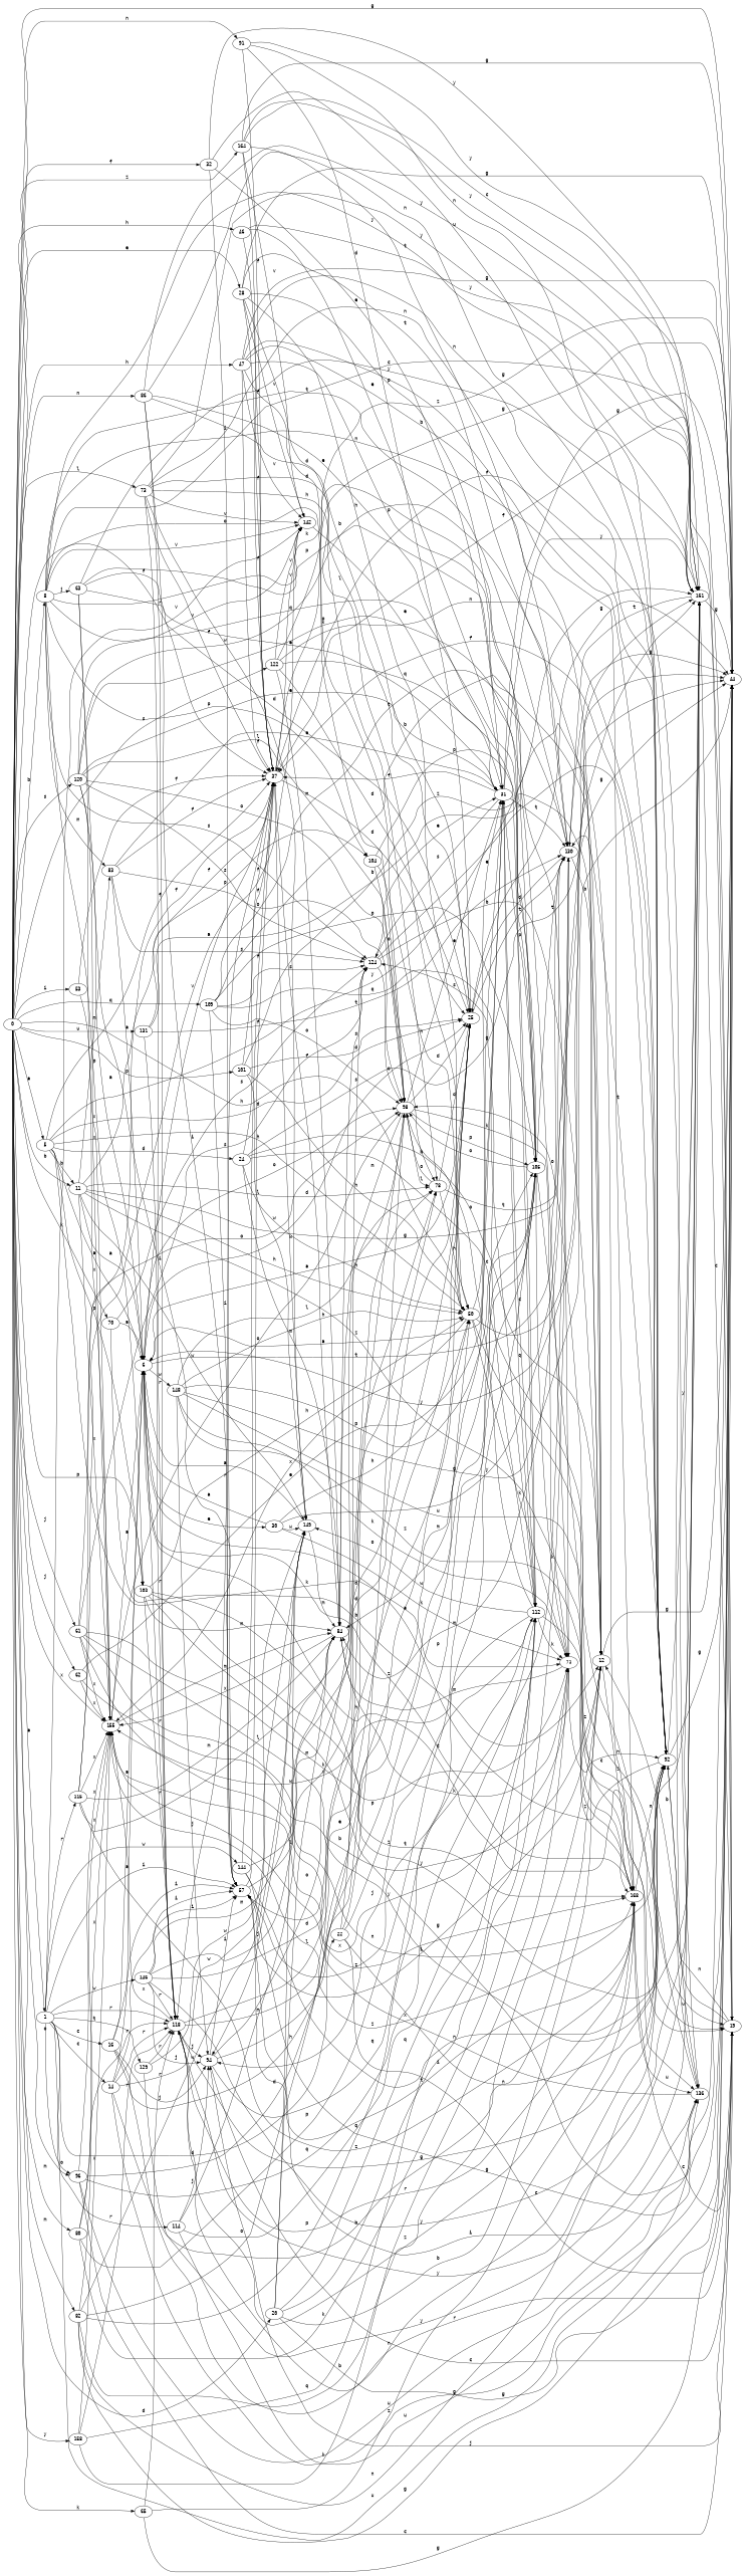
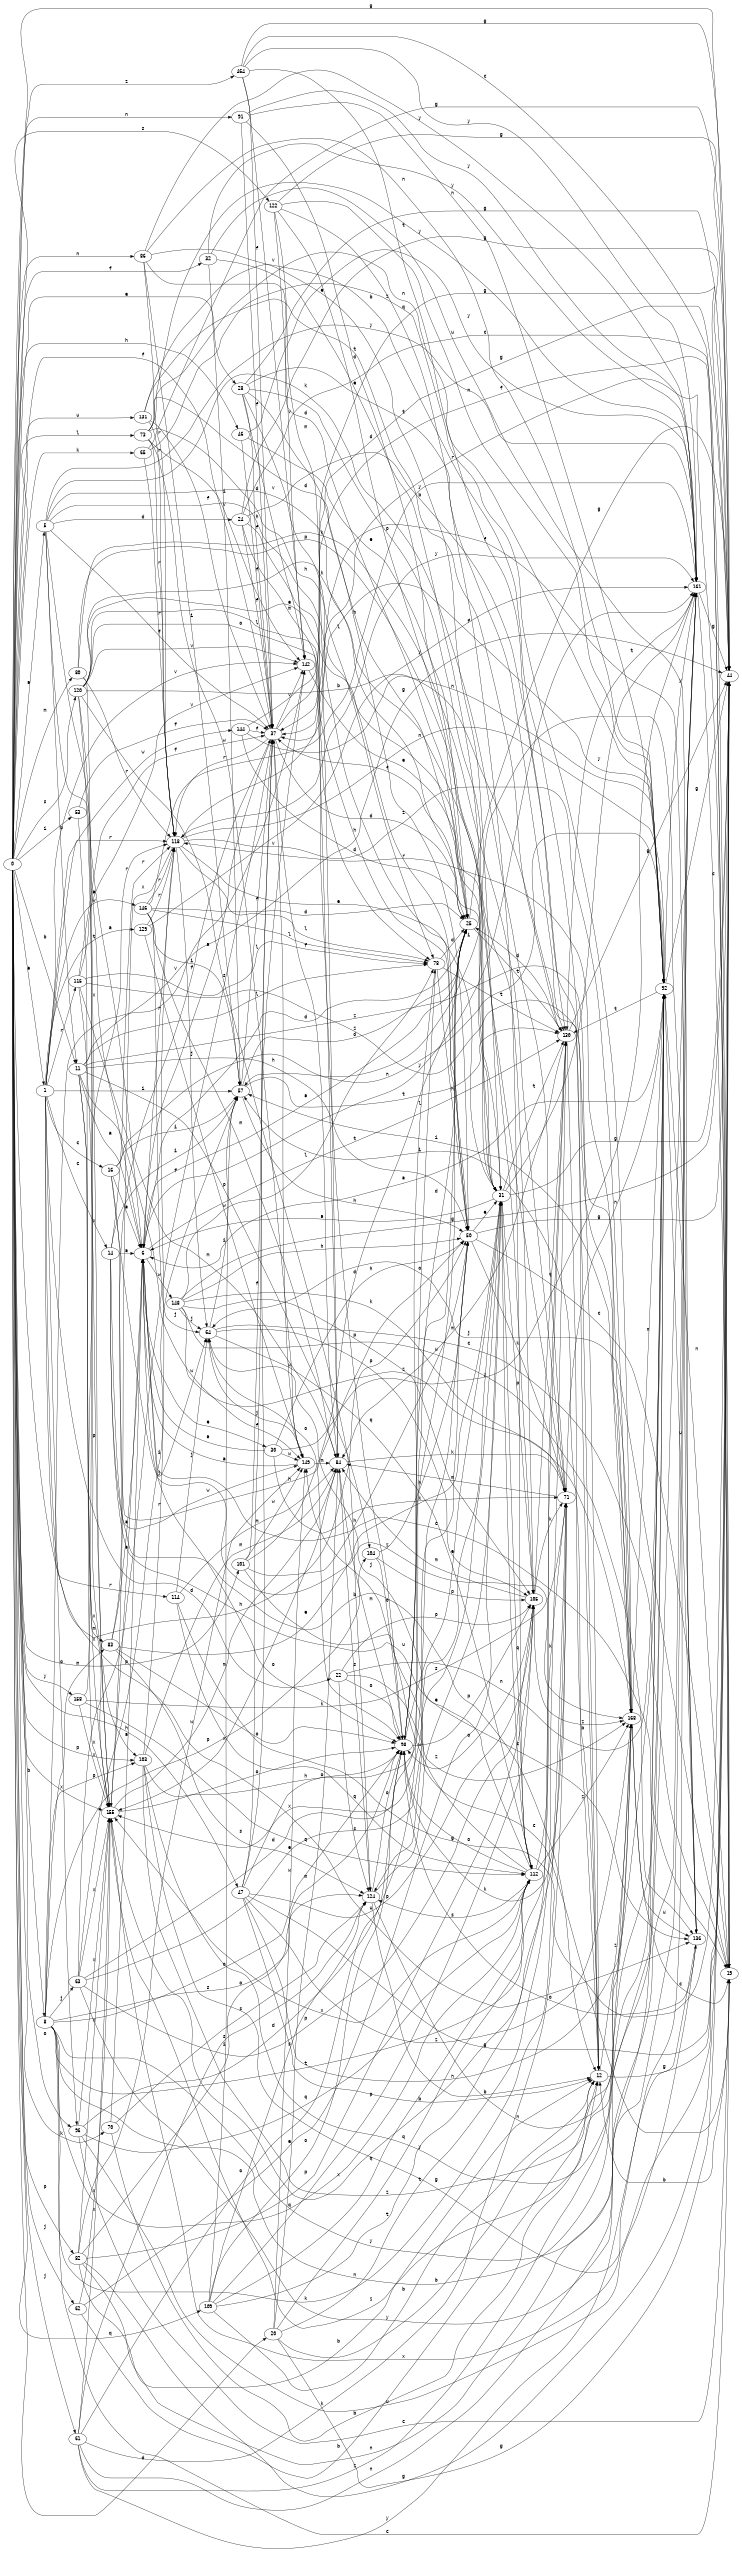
  strict digraph {
    fontname="DejaVu Sans Mono"
    rankdir=LR
    node [fontname="DejaVu Sans Mono"]
    edge [fontname="DejaVu Sans Mono"]
    0
    1
    5
    8
    11
    20
    28
    32
    37
    44
    46
    47
    50
    53
    61
    62
    65
    70
    73
    80
    82
    86
    91
    96
    101
    103
    109
    120
    122
    131
    155
    158
-   164
+   164 [label=464]
    14
    16
    22
    57
    114
    115
    118
    129
    136
    142
    144
    146
    6
    24
    25
    71
    161
    19
    98
    130
    63
    83
    92
    104
    112
    124
    168
    78
    149
    12
    84
    105
    31
-   64 [label=94]
+   64
    30
    148
    0 -> 1 [label=a]
    0 -> 5 [label=a]
    0 -> 8 [label=b]
    0 -> 11 [label=b]
    0 -> 20 [label=d]
    0 -> 28 [label=e]
    0 -> 32 [label=f]
    0 -> 37 [label=f]
    0 -> 44 [label=g]
    0 -> 46 [label=h]
    0 -> 47 [label=h]
    0 -> 50 [label=h]
    0 -> 53 [label=i]
    0 -> 61 [label=j]
    0 -> 62 [label=j]
    0 -> 65 [label=k]
    0 -> 70 [label=k]
    0 -> 73 [label=l]
    0 -> 80 [label=m]
-   0 -> 82 [label=m]
+   0 -> 82 [label=p]
    0 -> 86 [label=n]
    0 -> 91 [label=n]
    0 -> 96 [label=o]
    0 -> 101 [label=p]
    0 -> 103 [label=p]
    0 -> 109 [label=q]
    0 -> 120 [label=s]
    0 -> 122 [label=s]
    0 -> 131 [label=u]
    0 -> 155 [label=x]
    0 -> 158 [label=y]
    0 -> 164 [label=z]
    1 -> 96 [label=o]
    1 -> 14 [label=c]
    1 -> 16 [label=c]
    1 -> 22 [label=d]
    1 -> 57 [label=i]
    1 -> 114 [label=r]
    1 -> 115 [label=r]
    1 -> 118 [label=r]
    1 -> 129 [label=t]
    1 -> 136 [label=u]
    1 -> 142 [label=v]
    1 -> 144 [label=w]
    1 -> 146 [label=w]
    5 -> 11 [label=b]
    5 -> 37 [label=f]
    5 -> 50 [label=h]
    5 -> 103 [label=p]
    5 -> 6 [label=a]
    5 -> 24 [label=d]
    5 -> 25 [label=d]
    5 -> 71 [label=k]
    5 -> 161 [label=y]
    8 -> 103 [label=p]
    8 -> 142 [label=v]
    8 -> 71 [label=k]
    8 -> 161 [label=y]
    8 -> 19 [label=c]
    8 -> 98 [label=o]
    8 -> 130 [label=t]
    8 -> 63 [label=j]
    8 -> 83 [label=m]
    8 -> 92 [label=n]
    8 -> 104 [label=p]
    8 -> 112 [label=q]
    8 -> 124 [label=s]
    11 -> 44 [label=g]
    11 -> 50 [label=h]
    11 -> 155 [label=x]
    11 -> 6 [label=a]
    11 -> 83 [label=m]
    11 -> 104 [label=p]
    11 -> 168 [label=z]
    11 -> 78 [label=l]
    11 -> 149 [label=w]
    20 -> 44 [label=g]
    20 -> 130 [label=t]
    20 -> 112 [label=q]
    20 -> 149 [label=w]
    20 -> 12 [label=b]
    20 -> 84 [label=m]
    28 -> 37 [label=f]
    28 -> 44 [label=g]
    28 -> 50 [label=h]
    28 -> 142 [label=v]
    28 -> 130 [label=t]
    28 -> 78 [label=l]
    28 -> 105 [label=p]
    32 -> 57 [label=i]
    32 -> 136 [label=u]
    32 -> 161 [label=y]
    32 -> 31 [label=e]
    37 -> 44 [label=g]
    37 -> 118 [label=r]
    37 -> 142 [label=v]
    37 -> 6 [label=a]
    37 -> 25 [label=d]
    37 -> 149 [label=w]
    46 -> 37 [label=f]
    46 -> 161 [label=y]
    46 -> 31 [label=e]
    47 -> 37 [label=f]
    47 -> 44 [label=g]
    47 -> 142 [label=v]
    47 -> 98 [label=o]
    47 -> 92 [label=n]
    47 -> 168 [label=z]
    47 -> 12 [label=b]
    47 -> 105 [label=p]
    50 -> 44 [label=g]
    50 -> 155 [label=x]
    50 -> 71 [label=k]
    50 -> 19 [label=c]
    50 -> 31 [label=e]
    53 -> 37 [label=f]
    53 -> 155 [label=x]
    61 -> 155 [label=x]
    61 -> 71 [label=k]
    61 -> 161 [label=y]
    61 -> 98 [label=o]
    61 -> 92 [label=n]
    61 -> 124 [label=s]
    61 -> 168 [label=z]
    62 -> 155 [label=x]
    62 -> 12 [label=b]
    62 -> 31 [label=e]
    65 -> 44 [label=g]
    65 -> 118 [label=r]
    65 -> 168 [label=z]
    70 -> 6 [label=a]
    70 -> 124 [label=s]
    70 -> 12 [label=b]
-   73 -> 37 [label=f]
+   63 -> 37 [label=f]
    73 -> 50 [label=h]
    73 -> 118 [label=r]
    73 -> 142 [label=v]
    73 -> 25 [label=d]
    73 -> 161 [label=y]
    73 -> 92 [label=n]
    73 -> 149 [label=w]
    80 -> 155 [label=x]
    80 -> 118 [label=r]
    80 -> 71 [label=k]
    80 -> 105 [label=p]
    82 -> 44 [label=g]
    82 -> 155 [label=x]
    82 -> 98 [label=o]
    82 -> 92 [label=n]
    82 -> 149 [label=w]
    82 -> 12 [label=b]
    82 -> 105 [label=p]
    86 -> 57 [label=i]
    86 -> 118 [label=r]
    86 -> 25 [label=d]
    86 -> 161 [label=y]
    86 -> 92 [label=n]
    86 -> 31 [label=e]
    91 -> 37 [label=f]
    91 -> 25 [label=d]
    91 -> 161 [label=y]
    91 -> 92 [label=n]
    96 -> 155 [label=x]
    96 -> 136 [label=u]
    96 -> 25 [label=d]
    96 -> 19 [label=c]
    96 -> 112 [label=q]
    101 -> 37 [label=f]
    101 -> 50 [label=h]
    101 -> 25 [label=d]
    101 -> 168 [label=z]
    101 -> 149 [label=w]
    103 -> 44 [label=g]
    103 -> 50 [label=h]
    103 -> 118 [label=r]
    103 -> 161 [label=y]
    103 -> 168 [label=z]
    103 -> 84 [label=m]
    109 -> 57 [label=i]
    109 -> 98 [label=o]
    109 -> 130 [label=t]
    109 -> 112 [label=q]
    109 -> 124 [label=s]
    109 -> 12 [label=b]
    109 -> 105 [label=p]
    120 -> 155 [label=x]
    120 -> 142 [label=v]
    120 -> 6 [label=a]
    120 -> 71 [label=k]
    120 -> 98 [label=o]
    120 -> 124 [label=s]
    120 -> 78 [label=l]
    120 -> 12 [label=b]
    120 -> 31 [label=e]
    122 -> 44 [label=g]
    122 -> 142 [label=v]
    122 -> 25 [label=d]
    122 -> 92 [label=n]
    122 -> 112 [label=q]
    122 -> 84 [label=m]
    131 -> 37 [label=f]
    131 -> 118 [label=r]
    131 -> 130 [label=t]
    131 -> 12 [label=b]
    155 -> 6 [label=a]
    155 -> 98 [label=o]
    155 -> 168 [label=z]
    155 -> 84 [label=m]
    158 -> 155 [label=x]
    158 -> 118 [label=r]
    158 -> 71 [label=k]
    158 -> 112 [label=q]
    164 -> 37 [label=f]
    164 -> 44 [label=g]
    164 -> 142 [label=v]
    164 -> 161 [label=y]
    164 -> 19 [label=c]
    164 -> 130 [label=t]
    14 -> 57 [label=i]
    14 -> 118 [label=r]
    14 -> 136 [label=u]
    14 -> 6 [label=a]
    14 -> 149 [label=w]
    14 -> 12 [label=b]
    16 -> 50 [label=h]
    16 -> 57 [label=i]
    16 -> 6 [label=a]
    16 -> 92 [label=n]
    16 -> 64 [label=j]
    22 -> 19 [label=c]
    22 -> 98 [label=o]
    22 -> 92 [label=n]
    22 -> 124 [label=s]
    22 -> 105 [label=p]
    57 -> 37 [label=f]
    57 -> 50 [label=h]
    57 -> 25 [label=d]
    57 -> 130 [label=t]
    114 -> 44 [label=g]
    114 -> 112 [label=q]
    114 -> 84 [label=m]
    114 -> 64 [label=j]
    115 -> 37 [label=f]
    115 -> 155 [label=x]
    115 -> 142 [label=v]
    115 -> 168 [label=z]
    115 -> 78 [label=l]
    115 -> 84 [label=m]
    118 -> 155 [label=x]
    118 -> 161 [label=y]
-   118 -> 92 [label=g]
+   118 -> 92 [label=n]
    118 -> 168 [label=z]
    118 -> 78 [label=l]
    118 -> 31 [label=e]
    118 -> 64 [label=j]
    129 -> 118 [label=r]
    129 -> 161 [label=y]
    129 -> 149 [label=w]
    136 -> 37 [label=f]
    136 -> 155 [label=x]
    136 -> 57 [label=i]
    136 -> 98 [label=o]
    142 -> 31 [label=e]
    144 -> 37 [label=f]
    144 -> 44 [label=g]
    144 -> 25 [label=d]
    144 -> 92 [label=n]
    146 -> 57 [label=i]
    146 -> 118 [label=r]
    146 -> 25 [label=d]
    146 -> 161 [label=y]
    146 -> 78 [label=l]
    146 -> 84 [label=m]
    146 -> 64 [label=j]
    6 -> 118 [label=r]
    6 -> 25 [label=d]
    6 -> 161 [label=y]
    6 -> 19 [label=c]
    6 -> 98 [label=o]
    6 -> 130 [label=t]
    6 -> 168 [label=z]
    6 -> 30 [label=e]
    6 -> 148 [label=w]
    24 -> 37 [label=f]
    24 -> 44 [label=g]
    24 -> 50 [label=h]
    24 -> 19 [label=c]
    24 -> 12 [label=b]
    24 -> 84 [label=m]
    25 -> 44 [label=g]
    25 -> 6 [label=a]
    25 -> 130 [label=t]
    71 -> 155 [label=x]
    71 -> 92 [label=n]
    71 -> 84 [label=m]
    161 -> 44 [label=g]
    161 -> 19 [label=c]
    161 -> 130 [label=t]
    19 -> 37 [label=f]
    19 -> 118 [label=r]
    19 -> 92 [label=n]
    19 -> 12 [label=b]
    19 -> 64 [label=j]
    98 -> 25 [label=d]
    98 -> 71 [label=k]
    98 -> 78 [label=l]
    98 -> 84 [label=m]
    98 -> 105 [label=p]
    98 -> 31 [label=e]
    130 -> 44 [label=g]
    130 -> 25 [label=d]
    130 -> 12 [label=b]
    130 -> 84 [label=m]
    63 -> 155 [label=x]
    63 -> 57 [label=i]
    63 -> 25 [label=d]
    63 -> 161 [label=y]
    63 -> 105 [label=p]
    63 -> 31 [label=e]
    83 -> 37 [label=f]
    83 -> 6 [label=a]
    83 -> 98 [label=o]
    83 -> 124 [label=s]
    83 -> 31 [label=e]
    92 -> 37 [label=f]
    92 -> 44 [label=g]
    92 -> 136 [label=u]
    92 -> 6 [label=a]
    92 -> 161 [label=y]
    92 -> 130 [label=t]
    104 -> 50 [label=h]
    104 -> 98 [label=o]
    104 -> 105 [label=p]
    112 -> 155 [label=x]
    112 -> 71 [label=k]
    112 -> 98 [label=o]
    112 -> 124 [label=s]
    112 -> 168 [label=z]
    112 -> 149 [label=w]
    112 -> 31 [label=c]
    112 -> 64 [label=j]
    124 -> 98 [label=o]
    124 -> 92 [label=n]
    124 -> 12 [label=b]
    124 -> 31 [label=e]
    168 -> 57 [label=i]
    168 -> 118 [label=r]
    168 -> 136 [label=u]
    168 -> 19 [label=c]
    168 -> 92 [label=n]
    78 -> 50 [label=h]
    78 -> 25 [label=d]
    78 -> 98 [label=o]
    78 -> 130 [label=t]
    149 -> 6 [label=a]
    149 -> 84 [label=m]
    149 -> 64 [label=j]
    12 -> 44 [label=g]
    12 -> 57 [label=i]
    12 -> 168 [label=z]
    84 -> 37 [label=f]
    84 -> 155 [label=x]
    84 -> 71 [label=k]
    84 -> 124 [label=s]
    105 -> 71 [label=k]
    105 -> 98 [label=o]
    105 -> 130 [label=t]
    105 -> 168 [label=z]
    105 -> 84 [label=m]
    31 -> 37 [label=f]
    31 -> 44 [label=g]
    31 -> 6 [label=a]
    31 -> 161 [label=y]
    31 -> 130 [label=t]
    31 -> 112 [label=q]
    31 -> 124 [label=s]
    31 -> 105 [label=p]
    64 -> 57 [label=i]
    64 -> 19 [label=c]
    64 -> 98 [label=o]
    64 -> 112 [label=q]
    64 -> 105 [label=p]
    30 -> 50 [label=h]
    30 -> 6 [label=a]
    30 -> 71 [label=k]
    30 -> 161 [label=y]
    30 -> 149 [label=w]
    148 -> 44 [label=g]
    148 -> 50 [label=h]
    148 -> 136 [label=u]
    148 -> 71 [label=k]
    148 -> 168 [label=z]
    148 -> 78 [label=l]
    148 -> 105 [label=p]
    148 -> 64 [label=j]
  }
